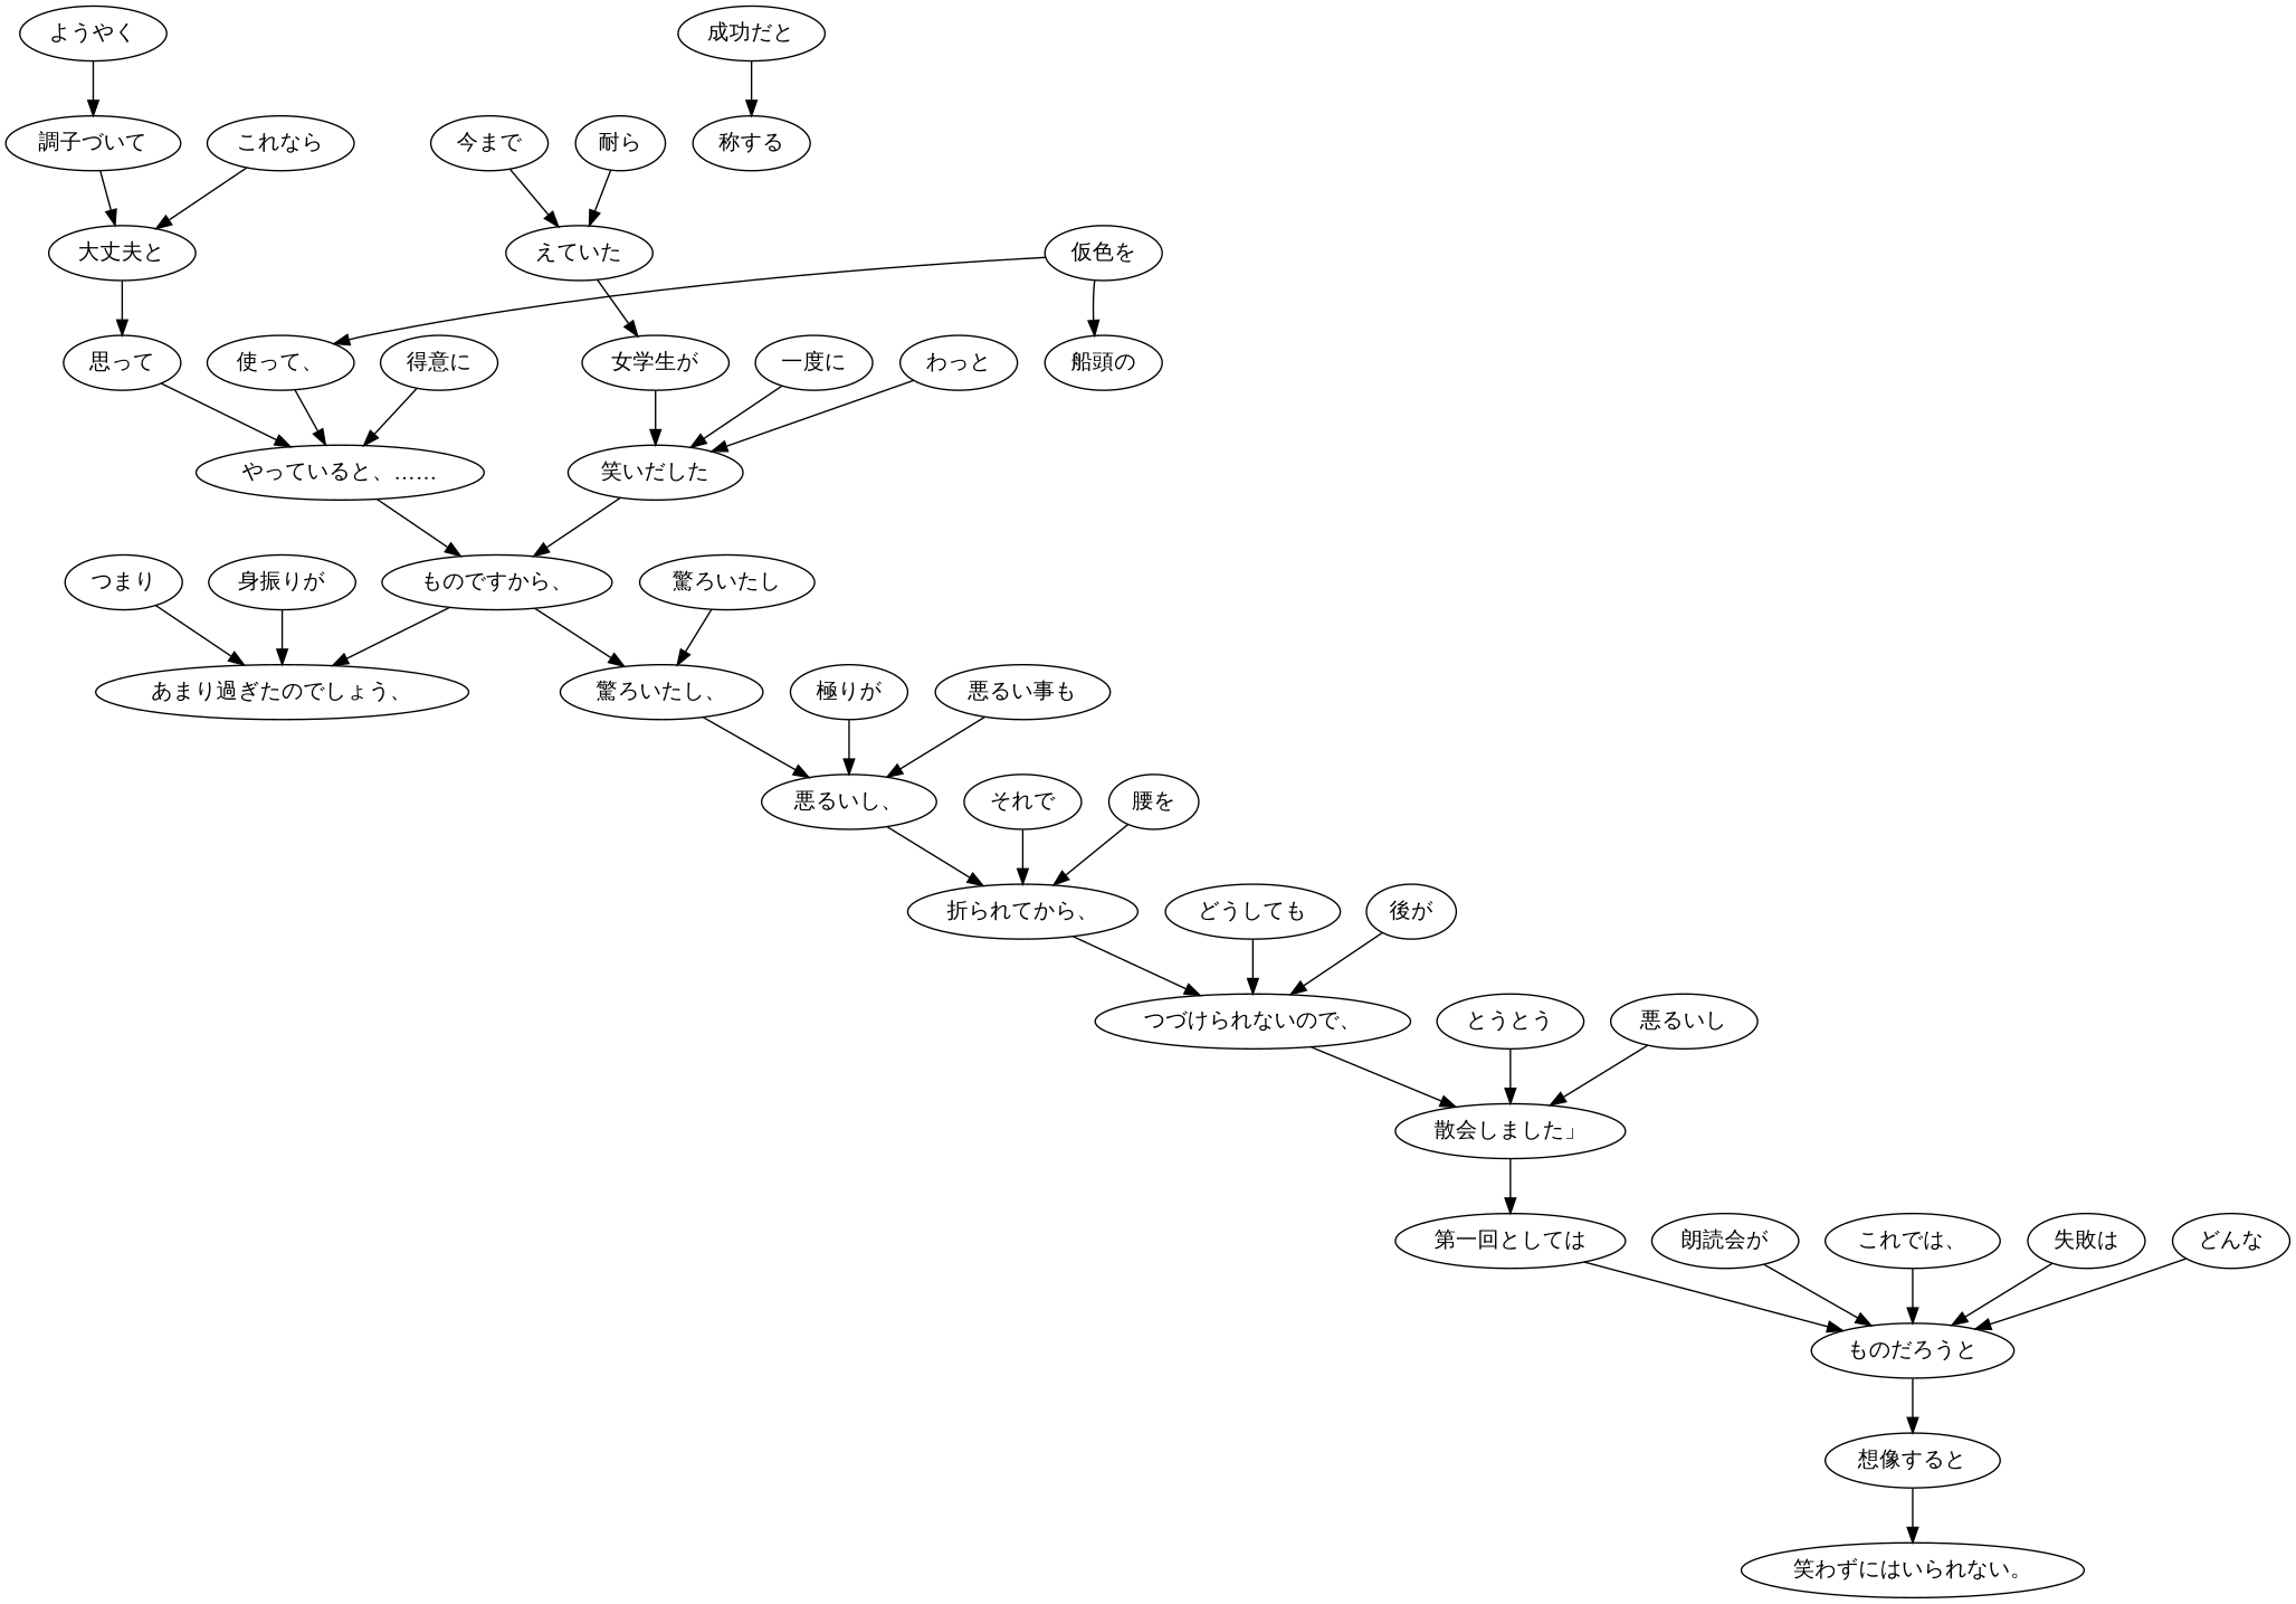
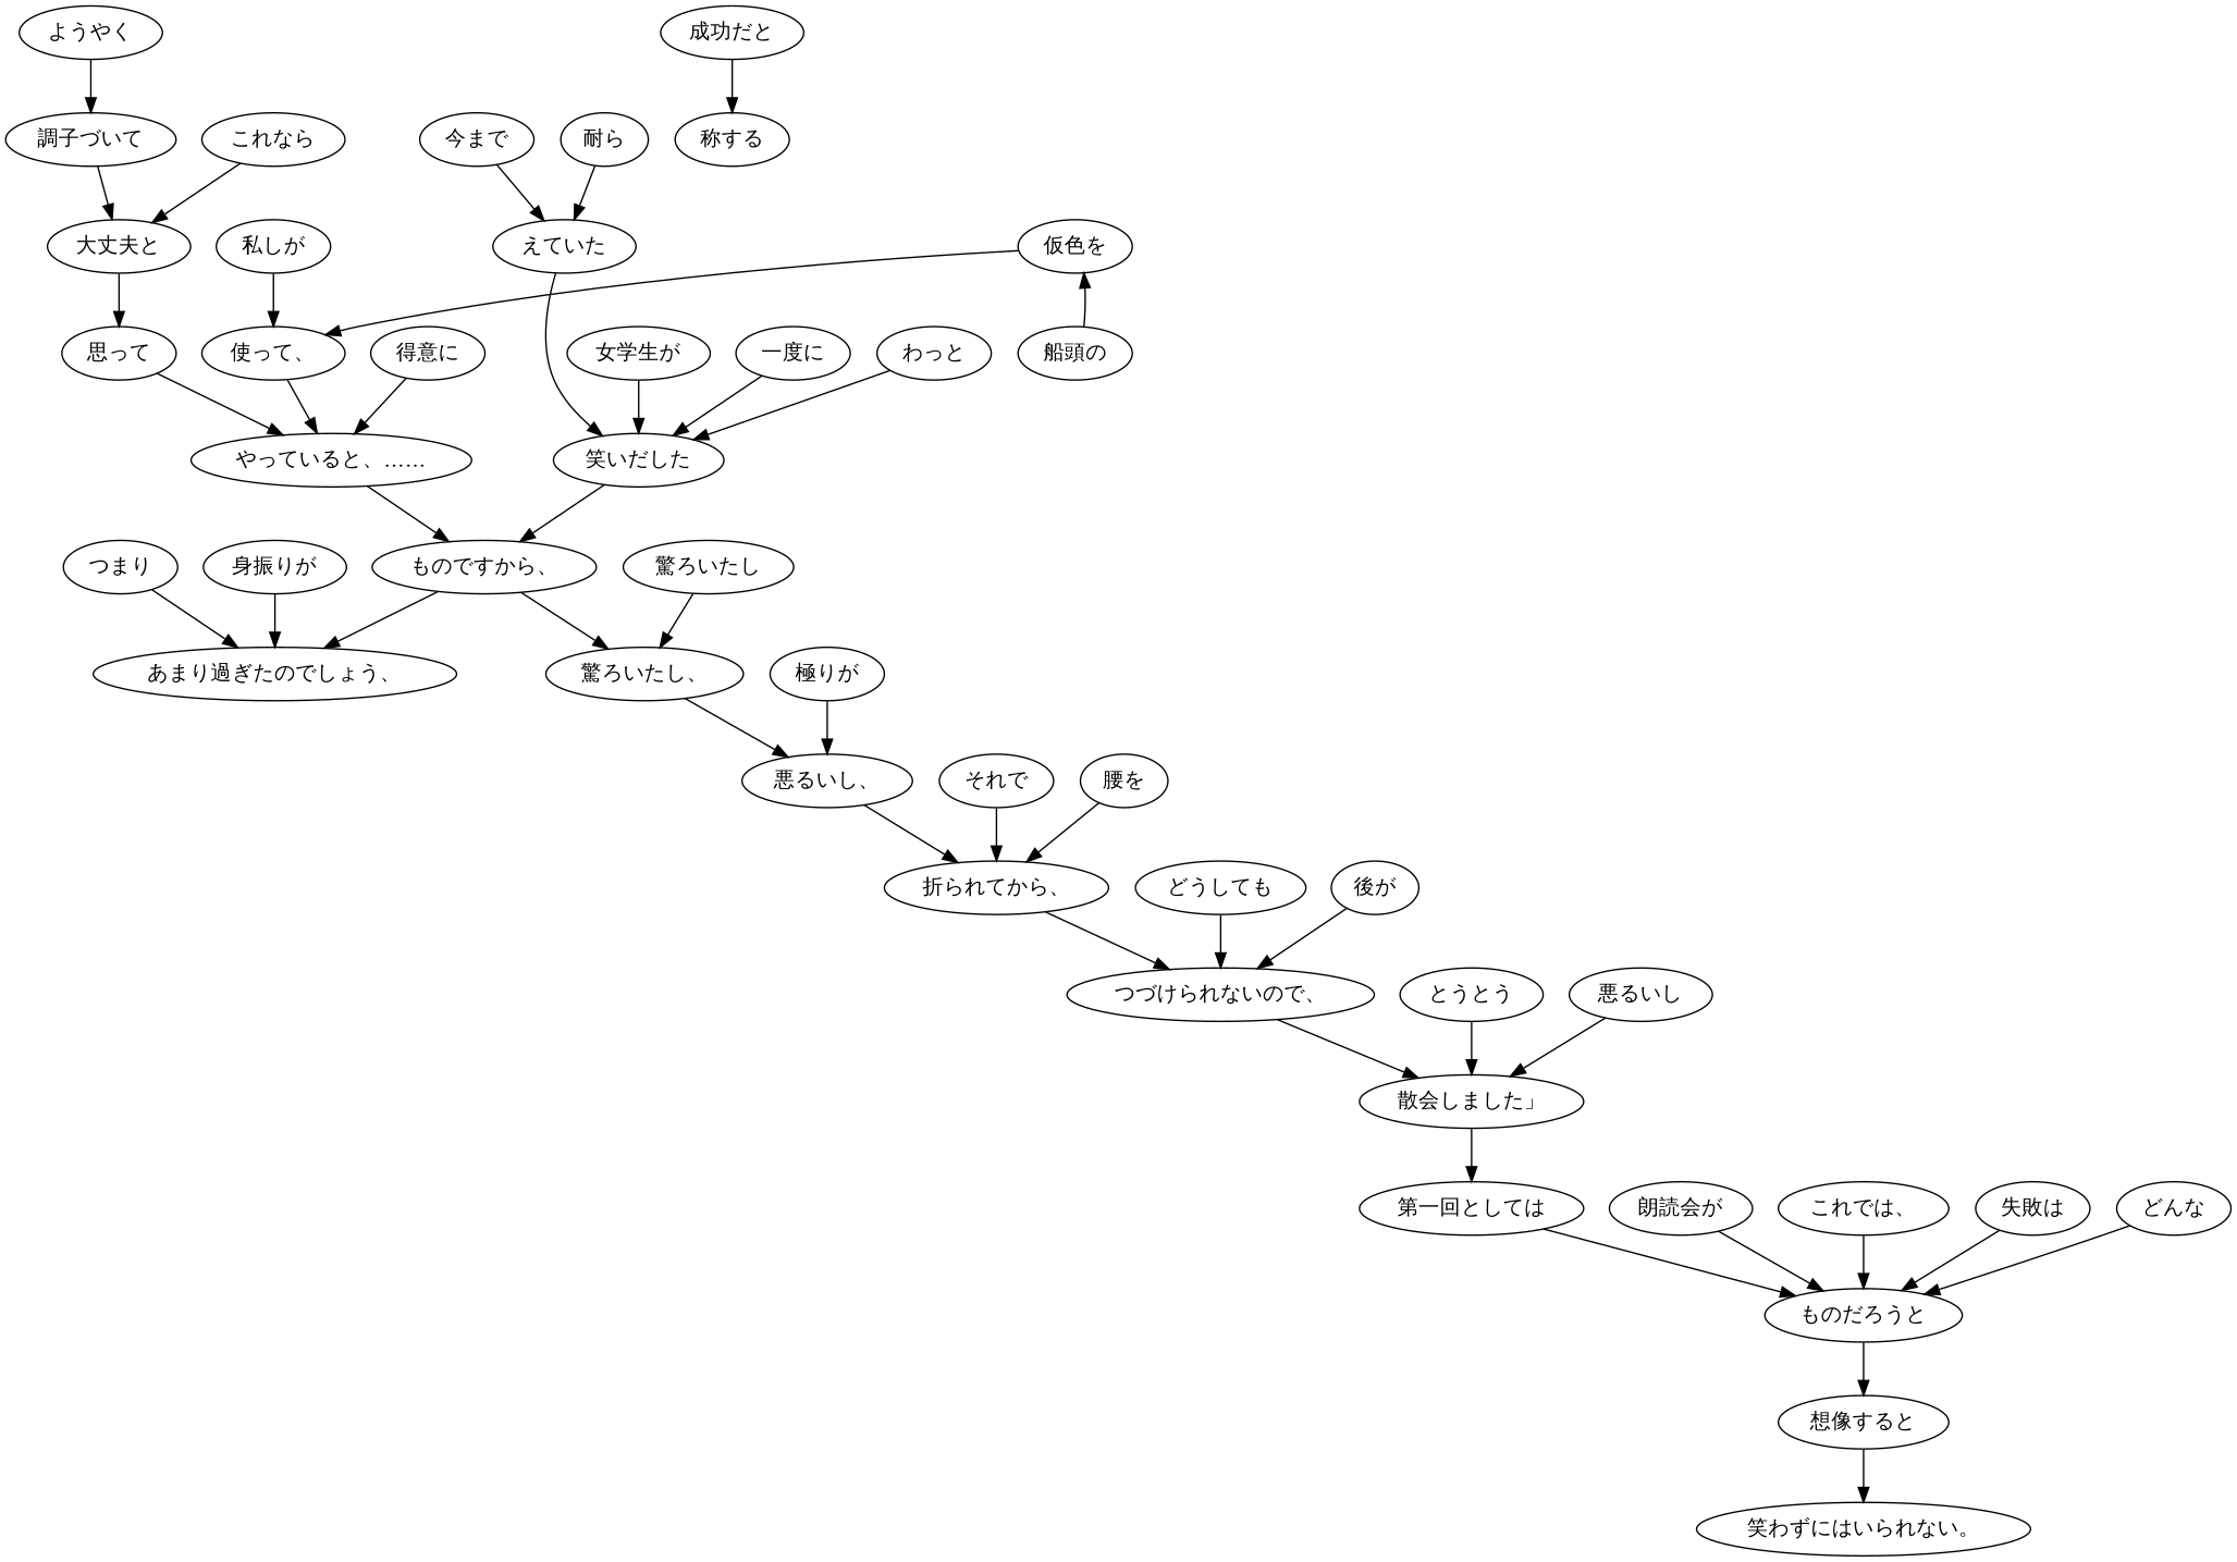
  digraph {
+   n1 [label="私しが"]
    n2 [label="使って、"]
    n3 [label="やっていると、……"]
    n4 [label="船頭の"]
    n5 [label="仮色を"]
    n6 [label="ものですから、"]
    n7 [label="ようやく"]
    n8 [label="調子づいて"]
    n9 [label="大丈夫と"]
    n10 [label="思って"]
    n11 [label="これなら"]
    n12 [label="得意に"]
    n13 [label="あまり過ぎたのでしょう、"]
    n14 [label="驚ろいたし、"]
    n15 [label="つまり"]
    n16 [label="身振りが"]
    n17 [label="今まで"]
    n18 [label="えていた"]
    n19 [label="女学生が"]
    n20 [label="耐ら"]
    n21 [label="笑いだした"]
    n22 [label="一度に"]
    n23 [label="わっと"]
    n24 [label="悪るいし、"]
    n25 [label="驚ろいたし"]
    n26 [label="折られてから、"]
    n27 [label="極りが"]
-   n28 [label="悪るい事も"]
    n29 [label="つづけられないので、"]
    n30 [label="それで"]
    n31 [label="腰を"]
    n32 [label="散会しました」"]
    n33 [label="どうしても"]
    n34 [label="後が"]
    n35 [label="第一回としては"]
    n36 [label="とうとう"]
    n37 [label="悪るいし"]
    n38 [label="ものだろうと"]
    n39 [label="想像すると"]
    n40 [label="成功だと"]
    n41 [label="称する"]
    n42 [label="朗読会が"]
    n43 [label="これでは、"]
    n44 [label="失敗は"]
    n45 [label="どんな"]
    n46 [label="笑わずにはいられない。"]
+   n1 -> n2
    n2 -> n3
    n3 -> n6
-   n5 -> n4
+   n4 -> n5
    n5 -> n2
    n6 -> n13
    n6 -> n14
    n7 -> n8
    n8 -> n9
    n9 -> n10
    n10 -> n3
    n11 -> n9
    n12 -> n3
    n14 -> n24
    n15 -> n13
    n16 -> n13
    n17 -> n18
-   n18 -> n19
+   n18 -> n21
    n19 -> n21
    n20 -> n18
    n21 -> n6
    n22 -> n21
    n23 -> n21
    n24 -> n26
    n25 -> n14
    n26 -> n29
    n27 -> n24
-   n28 -> n24
    n29 -> n32
    n30 -> n26
    n31 -> n26
    n32 -> n35
    n33 -> n29
    n34 -> n29
    n35 -> n38
    n36 -> n32
    n37 -> n32
    n38 -> n39
    n39 -> n46
    n40 -> n41
    n42 -> n38
    n43 -> n38
    n44 -> n38
    n45 -> n38
  }
